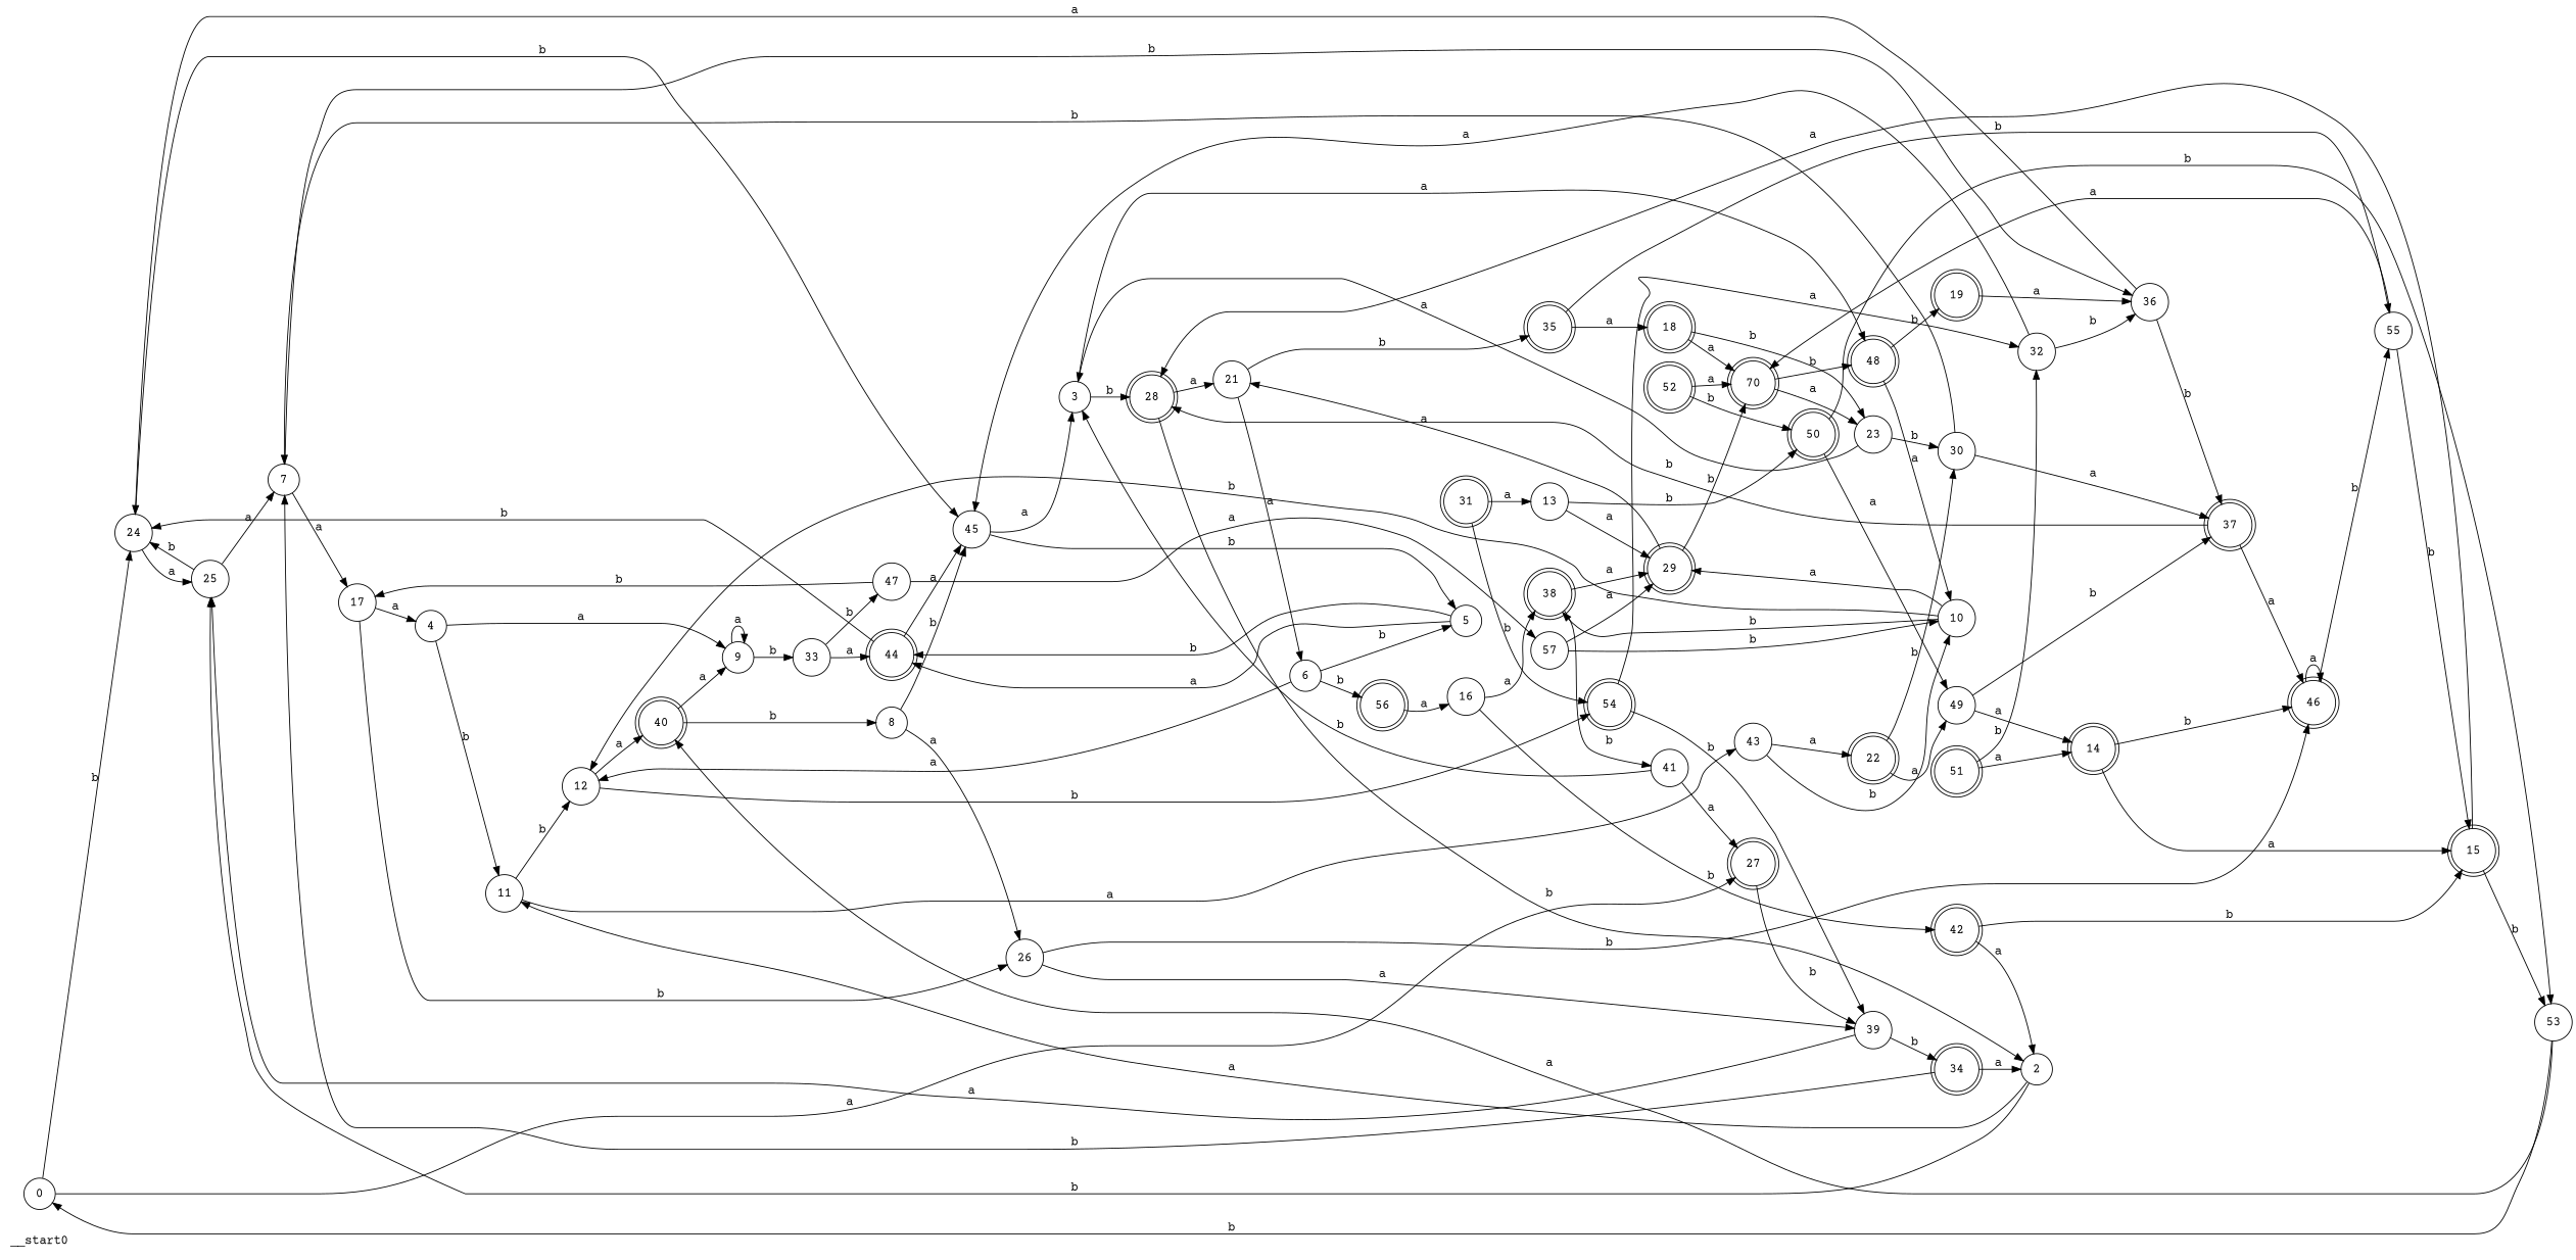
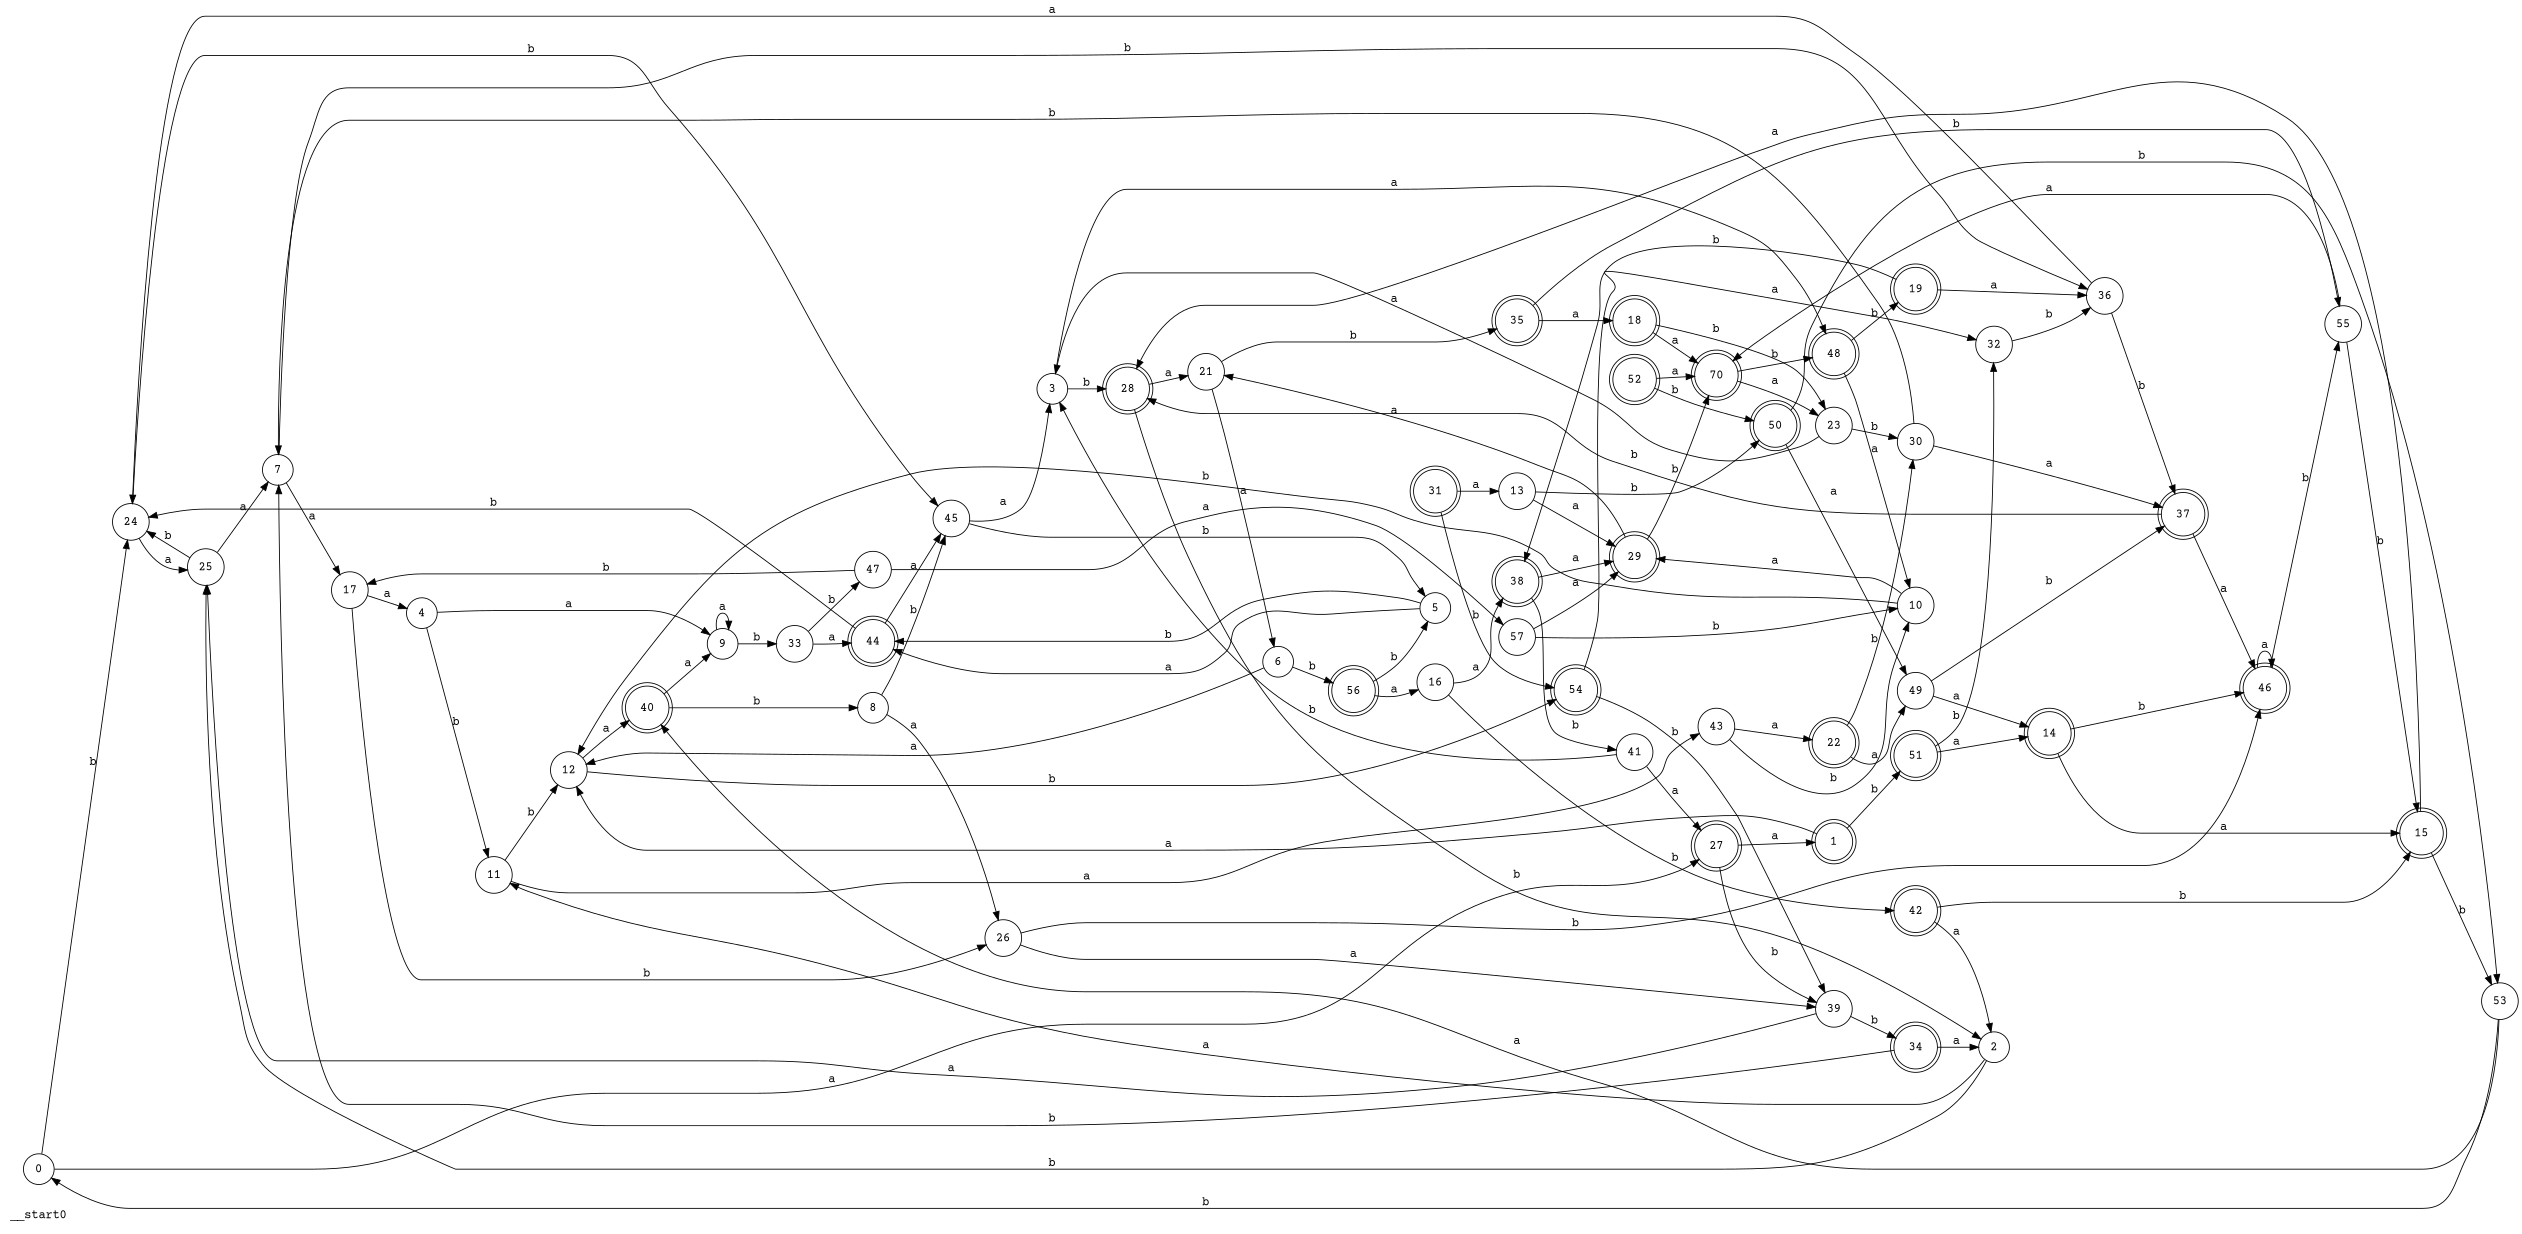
  digraph {
    fontname="Courier Prime"
    rankdir=LR
    node [fontname="Courier Prime" shape=circle color=black fillcolor=white style=filled]
    edge [fontname="Courier Prime"]
    __start0 [shape=none color="" fillcolor="" style=""]
    n2 [label=0]
    n3 [label=24]
    n4 [label=27 shape=doublecircle style="rounded,filled"]
    n5 [label=25]
    n6 [label=45]
+   n7 [label=1 shape=doublecircle style="rounded,filled"]
    n8 [label=39]
    n9 [label=12]
    n10 [label=51 shape=doublecircle style="rounded,filled"]
    n11 [label=40 shape=doublecircle style="rounded,filled"]
    n12 [label=54 shape=doublecircle style="rounded,filled"]
    n13 [label=14 shape=doublecircle style="rounded,filled"]
    n14 [label=32]
    n15 [label=2]
    n16 [label=11]
    n17 [label=43]
    n18 [label=7]
    n19 [label=3]
    n20 [label=28 shape=doublecircle style="rounded,filled"]
    n21 [label=48 shape=doublecircle style="rounded,filled"]
    n22 [label=21]
    n23 [label=10]
    n24 [label=19 shape=doublecircle style="rounded,filled"]
    n25 [label=4]
    n26 [label=9]
    n27 [label=33]
    n28 [label=5]
    n29 [label=44 shape=doublecircle style="rounded,filled"]
    n30 [label=6]
    n31 [label=56 shape=doublecircle style="rounded,filled"]
    n32 [label=16]
    n33 [label=17]
    n34 [label=36]
    n35 [label=26]
    n36 [label=37 shape=doublecircle style="rounded,filled"]
    n37 [label=8]
    n38 [label=46 shape=doublecircle style="rounded,filled"]
    n39 [label=47]
    n40 [label=29 shape=doublecircle style="rounded,filled"]
    n41 [label=70 shape=doublecircle style="rounded,filled"]
    n42 [label=22 shape=doublecircle style="rounded,filled"]
    n43 [label=13]
    n44 [label=50 shape=doublecircle style="rounded,filled"]
    n45 [label=53]
    n46 [label=49]
    n47 [label=15 shape=doublecircle style="rounded,filled"]
    n48 [label=55]
    n49 [label=38 shape=doublecircle style="rounded,filled"]
    n50 [label=42 shape=doublecircle style="rounded,filled"]
    n51 [label=41]
    n52 [label=18 shape=doublecircle style="rounded,filled"]
    n53 [label=23]
    n54 [label=30]
    n55 [label=35 shape=doublecircle style="rounded,filled"]
    n56 [label=34 shape=doublecircle style="rounded,filled"]
    n57 [label=31 shape=doublecircle style="rounded,filled"]
    n58 [label=57]
    n59 [label=52 shape=doublecircle style="rounded,filled"]
    n2 -> n3 [label=b]
    n2 -> n4 [label=a]
    n3 -> n5 [label=a]
    n3 -> n6 [label=b]
+   n4 -> n7 [label=a]
    n4 -> n8 [label=b]
    n5 -> n3 [label=b]
    n5 -> n18 [label=a]
    n6 -> n19 [label=a]
    n6 -> n28 [label=b]
+   n7 -> n9 [label=a]
+   n7 -> n10 [label=b]
    n8 -> n5 [label=a]
    n8 -> n56 [label=b]
    n9 -> n11 [label=a]
    n9 -> n12 [label=b]
    n10 -> n13 [label=a]
    n10 -> n14 [label=b]
    n11 -> n26 [label=a]
    n11 -> n37 [label=b]
    n12 -> n8 [label=b]
    n12 -> n14 [label=a]
    n13 -> n38 [label=b]
    n13 -> n47 [label=a]
-   n14 -> n6 [label=a]
    n14 -> n34 [label=b]
    n15 -> n5 [label=b]
    n15 -> n16 [label=a]
    n16 -> n9 [label=b]
    n16 -> n17 [label=a]
    n17 -> n23 [label=b]
    n17 -> n42 [label=a]
    n18 -> n33 [label=a]
    n18 -> n34 [label=b]
    n19 -> n20 [label=b]
    n19 -> n21 [label=a]
    n20 -> n15 [label=b]
    n20 -> n22 [label=a]
    n21 -> n23 [label=a]
    n21 -> n24 [label=b]
    n22 -> n30 [label=a]
    n22 -> n55 [label=b]
    n23 -> n9 [label=b]
    n23 -> n40 [label=a]
    n24 -> n34 [label=a]
-   n23 -> n49 [label=b]
+   n24 -> n49 [label=b]
    n25 -> n16 [label=b]
    n25 -> n26 [label=a]
    n26 -> n26 [label=a]
    n26 -> n27 [label=b]
    n27 -> n29 [label=a]
    n27 -> n39 [label=b]
    n28 -> n29 [label=a]
    n28 -> n29 [label=b]
    n29 -> n3 [label=b]
    n29 -> n6 [label=a]
    n30 -> n9 [label=a]
    n30 -> n31 [label=b]
-   n30 -> n28 [label=b]
+   n31 -> n28 [label=b]
    n31 -> n32 [label=a]
    n32 -> n49 [label=a]
    n32 -> n50 [label=b]
    n33 -> n25 [label=a]
    n33 -> n35 [label=b]
    n34 -> n3 [label=a]
    n34 -> n36 [label=b]
    n35 -> n8 [label=a]
    n35 -> n38 [label=b]
    n36 -> n20 [label=b]
    n36 -> n38 [label=a]
    n37 -> n6 [label=b]
    n37 -> n35 [label=a]
    n38 -> n38 [label=a]
    n38 -> n48 [label=b]
    n39 -> n33 [label=b]
    n39 -> n58 [label=a]
    n40 -> n22 [label=a]
    n40 -> n41 [label=b]
    n41 -> n21 [label=b]
    n41 -> n53 [label=a]
    n42 -> n46 [label=a]
    n42 -> n54 [label=b]
    n43 -> n40 [label=a]
    n43 -> n44 [label=b]
    n44 -> n45 [label=b]
    n44 -> n46 [label=a]
    n45 -> n2 [label=b]
    n45 -> n11 [label=a]
    n46 -> n13 [label=a]
    n46 -> n36 [label=b]
    n47 -> n20 [label=a]
    n47 -> n45 [label=b]
    n48 -> n41 [label=a]
    n48 -> n47 [label=b]
    n49 -> n40 [label=a]
    n49 -> n51 [label=b]
    n50 -> n15 [label=a]
    n50 -> n47 [label=b]
    n51 -> n4 [label=a]
    n51 -> n19 [label=b]
    n52 -> n41 [label=a]
    n52 -> n53 [label=b]
    n53 -> n19 [label=a]
    n53 -> n54 [label=b]
    n54 -> n18 [label=b]
    n54 -> n36 [label=a]
    n55 -> n48 [label=b]
    n55 -> n52 [label=a]
    n56 -> n15 [label=a]
    n56 -> n18 [label=b]
    n57 -> n12 [label=b]
    n57 -> n43 [label=a]
    n58 -> n23 [label=b]
    n58 -> n40 [label=a]
    n59 -> n41 [label=a]
    n59 -> n44 [label=b]
  }
